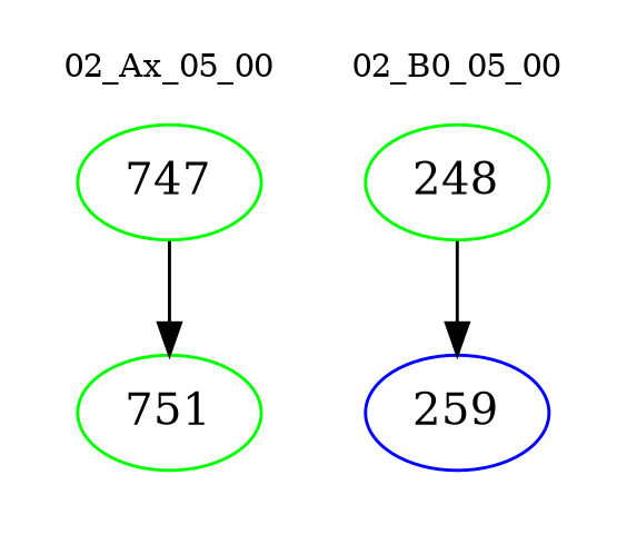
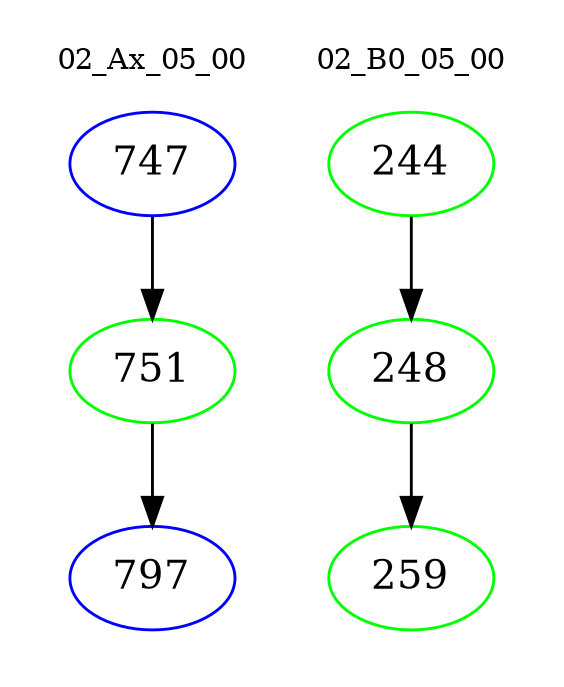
  digraph {
    node [color=green]
    edge [color=black]
-   n1 [label=747]
+   n1 [color=blue label=747]
    n2 [label=751]
+   n3 [color=blue label=797]
+   n4 [label=244]
    n5 [label=248]
-   n6 [color=blue label=259]
+   n6 [label=259]
    subgraph cluster_1 {
      color=white
      fontsize=10
      label="02_Ax_05_00"
      n1
      n2
+     n3
    }
    subgraph cluster_2 {
      color=white
      fontsize=10
      label="02_B0_05_00"
+     n4
      n5
      n6
    }
    n1 -> n2
+   n2 -> n3
+   n4 -> n5
    n5 -> n6
  }
